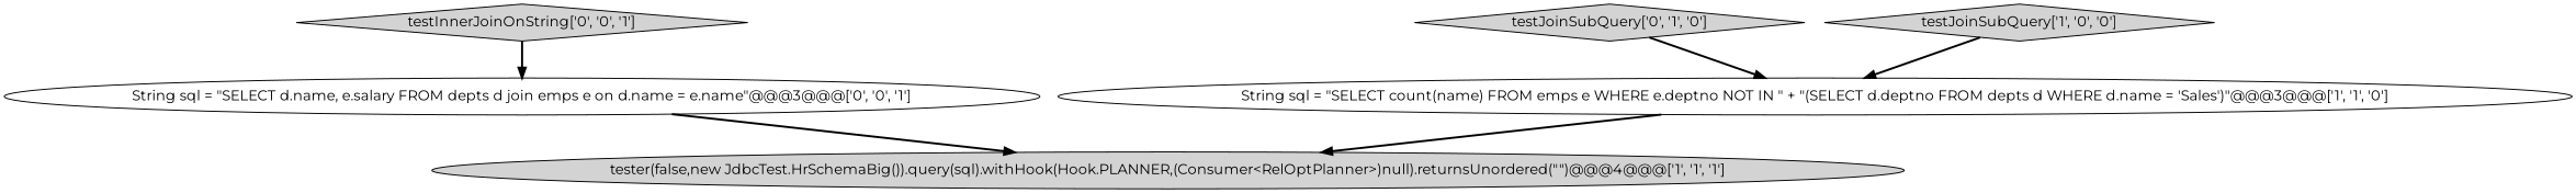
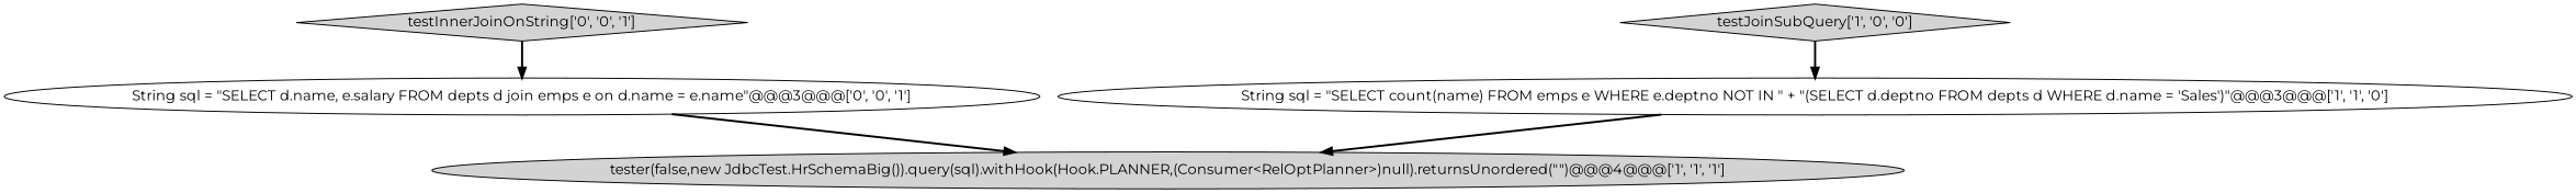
  digraph {
    fontname=Montserrat
    node [fillcolor=lightgray shape=ellipse style=filled fontname=Montserrat]
    edge [style=bold fontname=Montserrat]
    n1 [label="tester(false,new JdbcTest.HrSchemaBig()).query(sql).withHook(Hook.PLANNER,(Consumer<RelOptPlanner>)null).returnsUnordered(\"\")@@@4@@@['1', '1', '1']"]
    n2 [fillcolor=white label="String sql = \"SELECT d.name, e.salary FROM depts d join emps e on d.name = e.name\"@@@3@@@['0', '0', '1']"]
-   n3 [label="testJoinSubQuery['0', '1', '0']" shape=diamond]
    n4 [fillcolor=white label="String sql = \"SELECT count(name) FROM emps e WHERE e.deptno NOT IN \" + \"(SELECT d.deptno FROM depts d WHERE d.name = 'Sales')\"@@@3@@@['1', '1', '0']"]
    n5 [label="testInnerJoinOnString['0', '0', '1']" shape=diamond]
    n6 [label="testJoinSubQuery['1', '0', '0']" shape=diamond]
    n2 -> n1
-   n3 -> n4
    n4 -> n1
    n5 -> n2
    n6 -> n4
  }
